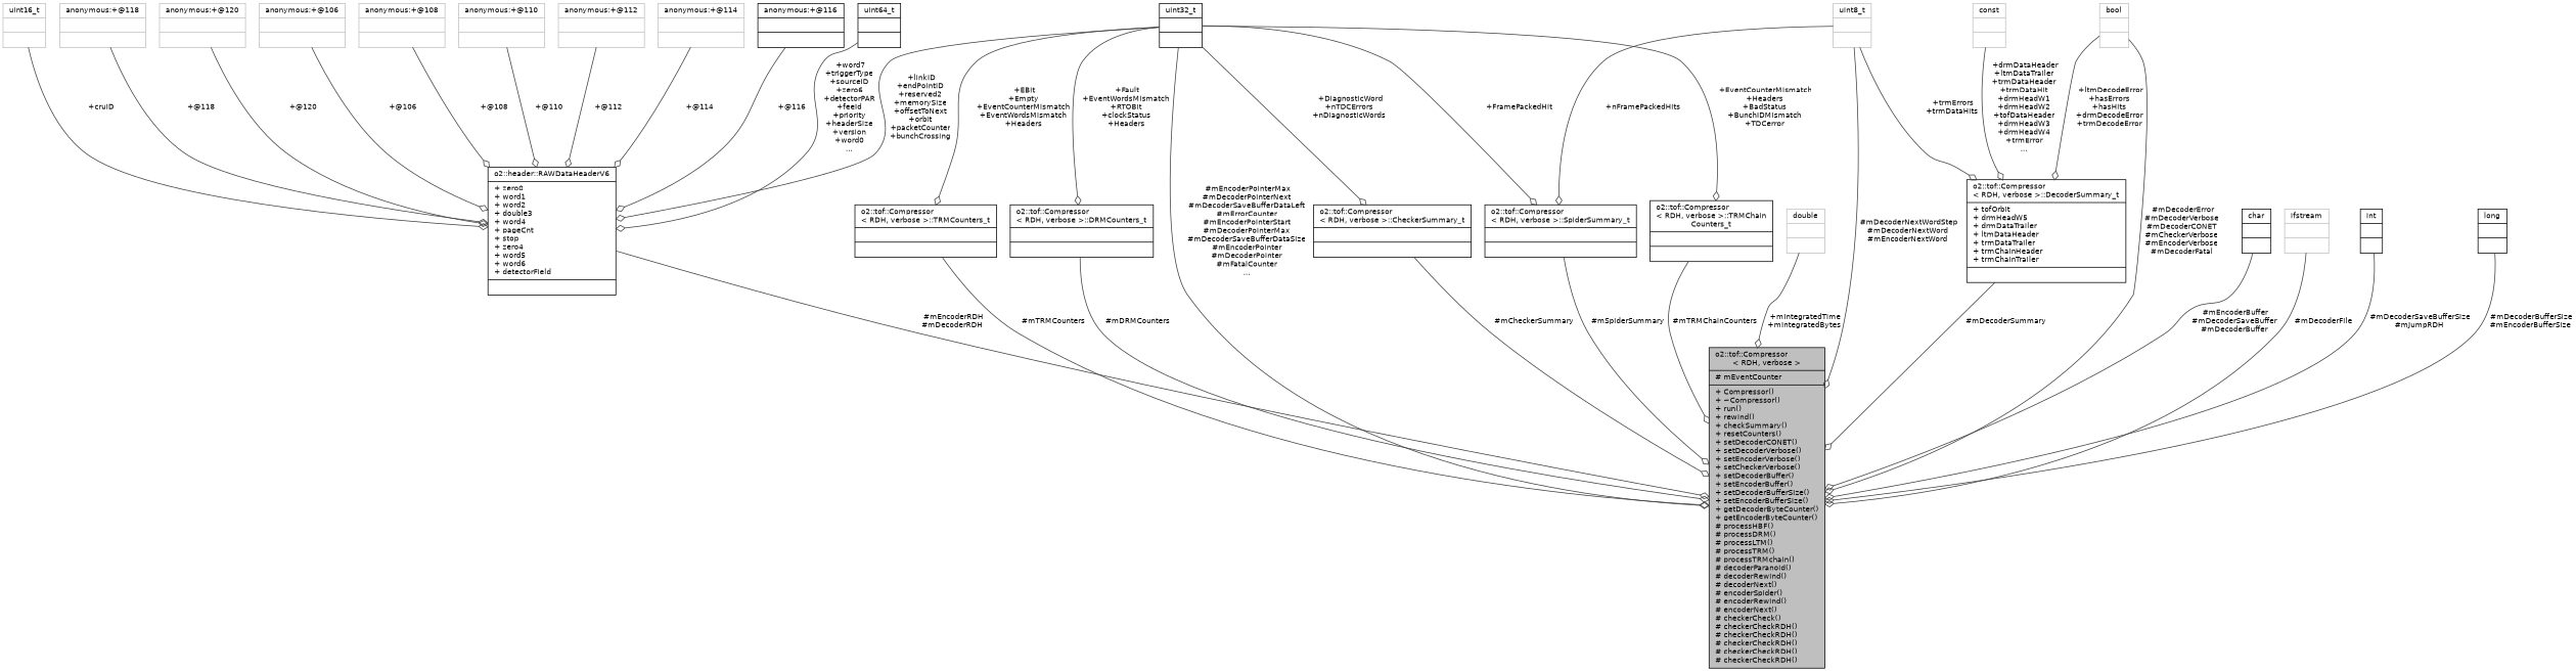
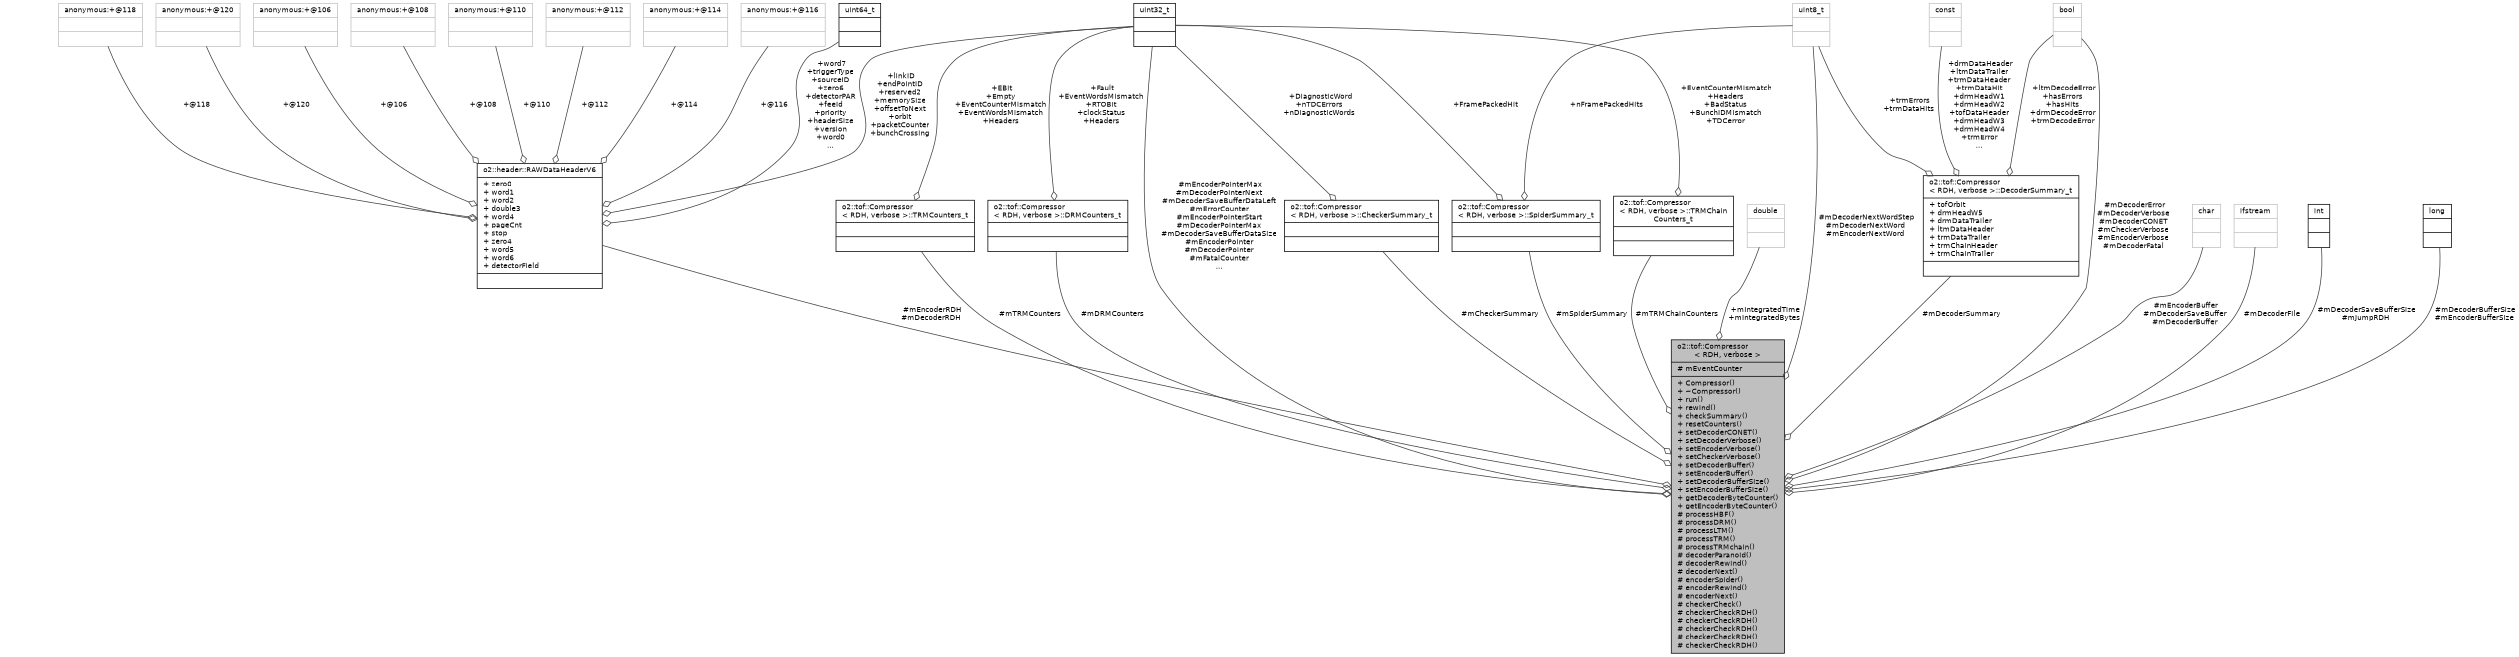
  digraph {
    node [color=grey75 fontname=Helvetica fontsize=10 shape=record]
    edge [arrowhead=odiamond color=grey25 fontname=Helvetica fontsize=10 labelfontname=Helvetica labelfontsize=10 style=solid]
    n1 [color=black fillcolor=grey75 fontcolor=black height=0.2 label="{o2::tof::Compressor\l\< RDH, verbose \>\n|# mEventCounter\l|+ Compressor()\l+ ~Compressor()\l+ run()\l+ rewind()\l+ checkSummary()\l+ resetCounters()\l+ setDecoderCONET()\l+ setDecoderVerbose()\l+ setEncoderVerbose()\l+ setCheckerVerbose()\l+ setDecoderBuffer()\l+ setEncoderBuffer()\l+ setDecoderBufferSize()\l+ setEncoderBufferSize()\l+ getDecoderByteCounter()\l+ getEncoderByteCounter()\l# processHBF()\l# processDRM()\l# processLTM()\l# processTRM()\l# processTRMchain()\l# decoderParanoid()\l# decoderRewind()\l# decoderNext()\l# encoderSpider()\l# encoderRewind()\l# encoderNext()\l# checkerCheck()\l# checkerCheckRDH()\l# checkerCheckRDH()\l# checkerCheckRDH()\l# checkerCheckRDH()\l# checkerCheckRDH()\l}" style=filled width=0.4]
    n2 [color=black height=0.2 label="{o2::header::RAWDataHeaderV6\n|+ zero0\l+ word1\l+ word2\l+ double3\l+ word4\l+ pageCnt\l+ stop\l+ zero4\l+ word5\l+ word6\l+ detectorField\l|}" width=0.4]
    n3 [height=0.2 label="{anonymous:+@114\n||}" width=0.4]
-   n4 [color=black height=0.2 label="{anonymous:+@116\n||}" width=0.4]
+   n4 [height=0.2 label="{anonymous:+@116\n||}" width=0.4]
    n5 [color=black height=0.2 label="{uint64_t\n||}" width=0.4]
-   n6 [height=0.2 label="{uint16_t\n||}" width=0.4]
    n7 [height=0.2 label="{anonymous:+@118\n||}" width=0.4]
    n8 [height=0.2 label="{anonymous:+@120\n||}" width=0.4]
    n9 [color=black height=0.2 label="{uint32_t\n||}" width=0.4]
    n10 [color=black height=0.2 label="{o2::tof::Compressor\l\< RDH, verbose \>::CheckerSummary_t\n||}" width=0.4]
    n11 [color=black height=0.2 label="{o2::tof::Compressor\l\< RDH, verbose \>::TRMChain\lCounters_t\n||}" width=0.4]
    n12 [color=black height=0.2 label="{o2::tof::Compressor\l\< RDH, verbose \>::TRMCounters_t\n||}" width=0.4]
    n13 [color=black height=0.2 label="{o2::tof::Compressor\l\< RDH, verbose \>::DRMCounters_t\n||}" width=0.4]
    n14 [color=black height=0.2 label="{o2::tof::Compressor\l\< RDH, verbose \>::SpiderSummary_t\n||}" width=0.4]
    n15 [height=0.2 label="{anonymous:+@106\n||}" width=0.4]
    n16 [height=0.2 label="{anonymous:+@108\n||}" width=0.4]
    n17 [height=0.2 label="{anonymous:+@110\n||}" width=0.4]
    n18 [height=0.2 label="{anonymous:+@112\n||}" width=0.4]
    n19 [height=0.2 label="{double\n||}" width=0.4]
    n20 [color=black height=0.2 label="{o2::tof::Compressor\l\< RDH, verbose \>::DecoderSummary_t\n|+ tofOrbit\l+ drmHeadW5\l+ drmDataTrailer\l+ ltmDataHeader\l+ trmDataTrailer\l+ trmChainHeader\l+ trmChainTrailer\l|}" width=0.4]
    n21 [height=0.2 label="{uint8_t\n||}" width=0.4]
    n22 [height=0.2 label="{bool\n||}" width=0.4]
    n23 [height=0.2 label="{const\n||}" width=0.4]
-   n24 [color=black height=0.2 label="{char\n||}" width=0.4]
+   n24 [height=0.2 label="{char\n||}" width=0.4]
    n25 [height=0.2 label="{ifstream\n||}" width=0.4]
    n26 [color=black height=0.2 label="{int\n||}" width=0.4]
    n27 [color=black height=0.2 label="{long\n||}" width=0.4]
    n2 -> n1 [label=" #mEncoderRDH\n#mDecoderRDH"]
    n3 -> n2 [label=" +@114"]
    n4 -> n2 [label=" +@116"]
    n5 -> n2 [label=" +word7\n+triggerType\n+sourceID\n+zero6\n+detectorPAR\n+feeId\n+priority\n+headerSize\n+version\n+word0\n..."]
-   n6 -> n2 [label=" +cruID"]
    n7 -> n2 [label=" +@118"]
    n8 -> n2 [label=" +@120"]
    n9 -> n1 [label=" #mEncoderPointerMax\n#mDecoderPointerNext\n#mDecoderSaveBufferDataLeft\n#mErrorCounter\n#mEncoderPointerStart\n#mDecoderPointerMax\n#mDecoderSaveBufferDataSize\n#mEncoderPointer\n#mDecoderPointer\n#mFatalCounter\n..."]
    n9 -> n2 [label=" +linkID\n+endPointID\n+reserved2\n+memorySize\n+offsetToNext\n+orbit\n+packetCounter\n+bunchCrossing"]
    n9 -> n10 [label=" +DiagnosticWord\n+nTDCErrors\n+nDiagnosticWords"]
    n9 -> n11 [label=" +EventCounterMismatch\n+Headers\n+BadStatus\n+BunchIDMismatch\n+TDCerror"]
    n9 -> n12 [label=" +EBit\n+Empty\n+EventCounterMismatch\n+EventWordsMismatch\n+Headers"]
    n9 -> n13 [label=" +Fault\n+EventWordsMismatch\n+RTOBit\n+clockStatus\n+Headers"]
    n9 -> n14 [label=" +FramePackedHit"]
    n10 -> n1 [label=" #mCheckerSummary"]
    n11 -> n1 [label=" #mTRMChainCounters"]
    n12 -> n1 [label=" #mTRMCounters"]
    n13 -> n1 [label=" #mDRMCounters"]
    n14 -> n1 [label=" #mSpiderSummary"]
    n15 -> n2 [label=" +@106"]
    n16 -> n2 [label=" +@108"]
    n17 -> n2 [label=" +@110"]
    n18 -> n2 [label=" +@112"]
    n19 -> n1 [label=" +mIntegratedTime\n+mIntegratedBytes"]
    n20 -> n1 [label=" #mDecoderSummary"]
    n21 -> n1 [label=" #mDecoderNextWordStep\n#mDecoderNextWord\n#mEncoderNextWord"]
    n21 -> n14 [label=" +nFramePackedHits"]
    n21 -> n20 [label=" +trmErrors\n+trmDataHits"]
    n22 -> n1 [label=" #mDecoderError\n#mDecoderVerbose\n#mDecoderCONET\n#mCheckerVerbose\n#mEncoderVerbose\n#mDecoderFatal"]
    n22 -> n20 [label=" +ltmDecodeError\n+hasErrors\n+hasHits\n+drmDecodeError\n+trmDecodeError"]
    n23 -> n20 [label=" +drmDataHeader\n+ltmDataTrailer\n+trmDataHeader\n+trmDataHit\n+drmHeadW1\n+drmHeadW2\n+tofDataHeader\n+drmHeadW3\n+drmHeadW4\n+trmError\n..."]
    n24 -> n1 [label=" #mEncoderBuffer\n#mDecoderSaveBuffer\n#mDecoderBuffer"]
    n25 -> n1 [label=" #mDecoderFile"]
    n26 -> n1 [label=" #mDecoderSaveBufferSize\n#mJumpRDH"]
    n27 -> n1 [label=" #mDecoderBufferSize\n#mEncoderBufferSize"]
  }
